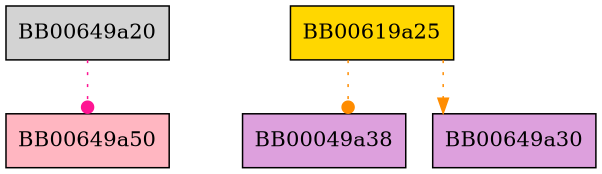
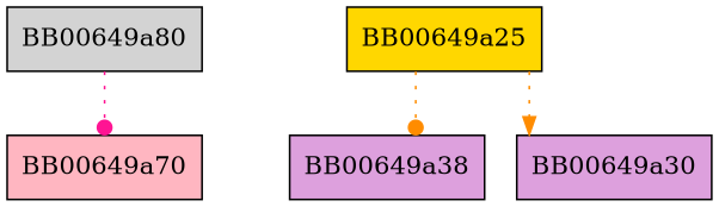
  digraph {
    splines=ortho
    node [fillcolor=plum shape=box style=filled]
    edge [arrowhead=dot color=darkorange style=dotted]
-   BB00649a20 [fillcolor=lightgrey]
-   BB00649a50 [fillcolor=lightpink]
-   BB00649a25 [fillcolor=gold label=BB00619a25]
-   BB00649a38 [label=BB00049a38]
+   BB00649a20 [fillcolor=lightgrey label=BB00649a80]
+   BB00649a50 [fillcolor=lightpink label=BB00649a70]
+   BB00649a25 [fillcolor=gold]
+   BB00649a38
    BB00649a30
    BB00649a20 -> BB00649a50 [color=deeppink]
    BB00649a25 -> BB00649a38
    BB00649a25 -> BB00649a30 [arrowhead=normal]
  }
